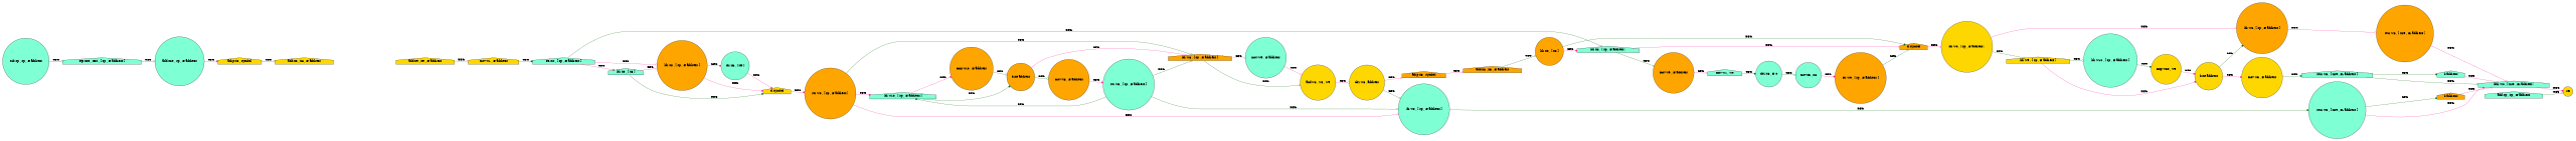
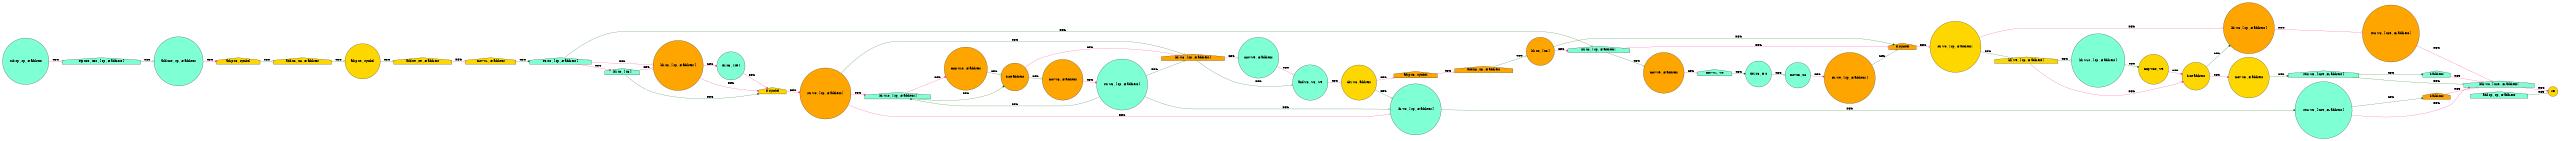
  digraph {
    rankdir=LR
    node [fillcolor=aquamarine shape=circle style=filled]
    edge [arrowhead=odot color=deeppink]
    n1 [label="sub sp , sp , # address"]
    n2 [label="stp x29 , x30 , [ sp , # address ]" shape=house]
    n3 [label="add x29 , sp , # address"]
    n4 [fillcolor=gold label="adrp x8 , symbol" shape=house]
    n5 [fillcolor=gold label="add x8 , x8 , # address" shape=house]
+   n6 [fillcolor=gold label="adrp x9 , symbol"]
    n7 [fillcolor=gold label="add x9 , x9 , # address" shape=house]
    n8 [fillcolor=gold label="mov w1 , # address" shape=house]
    n9 [label="str x0 , [ sp , # address ]" shape=house]
    n10 [label="ldr x0 , [ x8 ]" shape=house]
    n11 [fillcolor=orange label="ldr x2 , [ sp , # address ]"]
    n12 [label="ldr x2 , [ sp , # address ]" shape=house]
    n13 [fillcolor=gold label="bl symbol" shape=house]
    n14 [label="ldr x3 , [ x9 ]"]
    n15 [fillcolor=orange label="bl symbol" shape=house]
    n16 [fillcolor=orange label="mov w9 , # address"]
    n17 [fillcolor=orange label="str w0 , [ sp , # address ]"]
    n18 [label="ldr w10 , [ sp , # address ]" shape=house]
    n19 [fillcolor=orange label="ldr w8 , [ sp , # address ]" shape=house]
    n20 [label="ldr w8 , [ sp , # address ]"]
    n21 [fillcolor=orange label="cmp w10 , # address"]
    n22 [fillcolor=orange label="b.ne address"]
    n23 [label="mov w9 , # address"]
-   n24 [fillcolor=gold label="and w8 , w8 , w9"]
+   n24 [label="and w8 , w8 , w9"]
    n25 [label="stur w8 , [ x29 , #- address ]"]
    n26 [fillcolor=orange label="mov w8 , # address"]
    n27 [label="str w8 , [ sp , # address ]"]
    n28 [fillcolor=gold label="cbz w8 , address"]
    n29 [fillcolor=orange label="adrp x8 , symbol" shape=house]
    n30 [fillcolor=orange label="add x8 , x8 , # address" shape=house]
    n31 [fillcolor=orange label="ldr x0 , [ x8 ]"]
    n32 [fillcolor=orange label="b address" shape=house]
    n33 [label="ldur w0 , [ x29 , #- address ]" shape=house]
    n34 [fillcolor=gold label="str w0 , [ sp , # address ]"]
    n35 [label="mov w1 , w9" shape=house]
    n36 [label="cbz x8 , # 0"]
    n37 [label="mov x3 , x8"]
    n38 [fillcolor=orange label="str w9 , [ sp , # address ]"]
    n39 [fillcolor=gold label="ldr w9 , [ sp , # address ]" shape=house]
    n40 [fillcolor=orange label="ldr w8 , [ sp , # address ]"]
    n41 [label="ldr w10 , [ sp , # address ]"]
    n42 [fillcolor=gold label="b.ne address"]
    n43 [fillcolor=orange label="stur w8 , [ x29 , #- address ]"]
    n44 [fillcolor=gold label="cmp w30 , w9"]
    n45 [fillcolor=gold label="mov w8 , # address"]
    n46 [label="stur w8 , [ x29 , #- address ]" shape=house]
    n47 [label="b address" shape=house]
    n48 [fillcolor=gold label=ret]
    n49 [label="add sp , sp , # address" shape=house]
-   n1 -> n2 [color=darkgreen label=CFG]
+   n1 -> n2 [label=CFG]
    n2 -> n3 [color=darkgreen label=CFG]
    n3 -> n4 [arrowhead=dot label=CFG]
    n4 -> n5 [color=darkgreen label=CFG]
+   n5 -> n6 [color=darkgreen label=CFG]
+   n6 -> n7 [color=darkgreen label=CFG]
    n7 -> n8 [label=DFG]
    n8 -> n9 [arrowhead=dot color=darkgreen label=CFG]
    n9 -> n10 [arrowhead=dot label=CFG]
    n9 -> n11 [label=DFG]
    n9 -> n12 [color=darkgreen label=DFG]
    n10 -> n11 [label=CFG]
    n10 -> n13 [arrowhead=dot color=darkgreen label=DFG]
    n11 -> n13 [arrowhead=dot label=DFG]
    n11 -> n14 [arrowhead=dot label=CFG]
    n12 -> n15 [label=DFG]
    n12 -> n16 [color=darkgreen label=CFG]
    n13 -> n17 [arrowhead=dot label=DFG]
    n14 -> n13 [arrowhead=dot label=DFG]
    n15 -> n34 [label=DFG]
    n16 -> n35 [label=CFG]
    n17 -> n18 [arrowhead=dot label=DFG]
    n17 -> n19 [color=darkgreen label=DFG]
    n17 -> n20 [label=DFG]
    n18 -> n21 [arrowhead=dot label=CFG]
    n18 -> n22 [arrowhead=dot color=darkgreen label=DFG]
    n19 -> n23 [label=CFG]
    n19 -> n24 [color=darkgreen label=DFG]
    n20 -> n25 [arrowhead=dot color=darkgreen label=DFG]
    n21 -> n22 [color=darkgreen label=CFG]
    n22 -> n19 [label=CFG]
    n22 -> n26 [color=darkgreen label=CFG]
    n23 -> n24 [label=CFG]
    n24 -> n28 [label=CFG]
    n25 -> n32 [arrowhead=dot color=darkgreen label=CFG]
    n25 -> n33 [arrowhead=dot label=DFG]
    n26 -> n27 [arrowhead=dot label=CFG]
    n27 -> n18 [arrowhead=dot color=darkgreen label=DFG]
    n27 -> n19 [color=darkgreen label=DFG]
    n27 -> n20 [color=darkgreen label=DFG]
    n28 -> n20 [color=darkgreen label=CFG]
    n28 -> n29 [label=CFG]
    n29 -> n30 [label=CFG]
    n30 -> n31 [color=darkgreen label=CFG]
    n31 -> n12 [arrowhead=dot label=CFG]
    n31 -> n15 [arrowhead=dot color=darkgreen label=DFG]
    n32 -> n33 [label=CFG]
    n33 -> n48 [arrowhead=dot label=DFG]
    n34 -> n39 [color=darkgreen label=DFG]
    n34 -> n40 [label=DFG]
    n35 -> n36 [arrowhead=dot color=darkgreen label=CFG]
    n36 -> n37 [color=darkgreen label=CFG]
    n37 -> n38 [arrowhead=dot label=CFG]
    n38 -> n15 [color=darkgreen label=CFG]
    n39 -> n41 [color=darkgreen label=CFG]
    n39 -> n42 [arrowhead=dot label=DFG]
    n40 -> n43 [label=DFG]
    n41 -> n44 [arrowhead=dot color=darkgreen label=CFG]
    n42 -> n40 [arrowhead=dot color=darkgreen label=CFG]
    n42 -> n45 [arrowhead=dot label=CFG]
    n43 -> n33 [label=DFG]
    n44 -> n42 [arrowhead=dot label=CFG]
    n45 -> n46 [arrowhead=dot color=darkgreen label=CFG]
    n46 -> n33 [color=darkgreen label=DFG]
    n46 -> n47 [arrowhead=dot color=darkgreen label=CFG]
    n47 -> n33 [label=CFG]
    n49 -> n48 [color=darkgreen label=CFG]
  }
